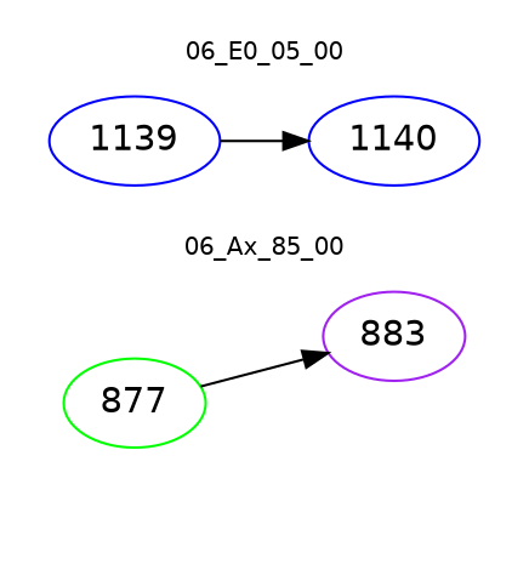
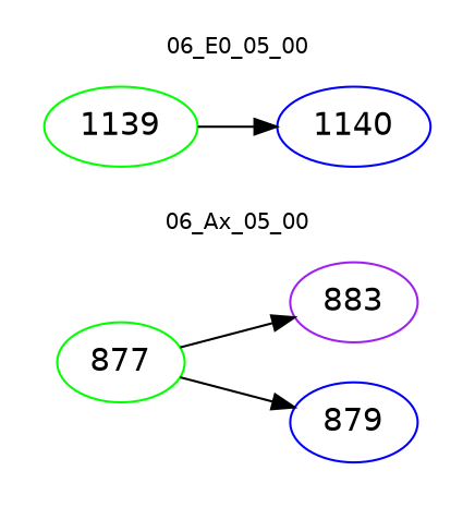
  digraph {
    fontname="DejaVu Sans"
    rankdir=LR
    node [color=green fontname="DejaVu Sans"]
    edge [color=black fontname="DejaVu Sans"]
    n1 [label=877]
+   n2 [color=blue label=879]
    n3 [color=purple label=883]
-   n4 [color=blue label=1139]
+   n4 [label=1139]
    n5 [color=blue label=1140]
    subgraph cluster_1 {
      color=white
      fontsize=10
-     label="06_Ax_85_00"
+     label="06_Ax_05_00"
      n1
+     n2
      n3
    }
    subgraph cluster_2 {
      color=white
      fontsize=10
      label="06_E0_05_00"
      n4
      n5
    }
+   n1 -> n2
    n1 -> n3
    n4 -> n5
  }
